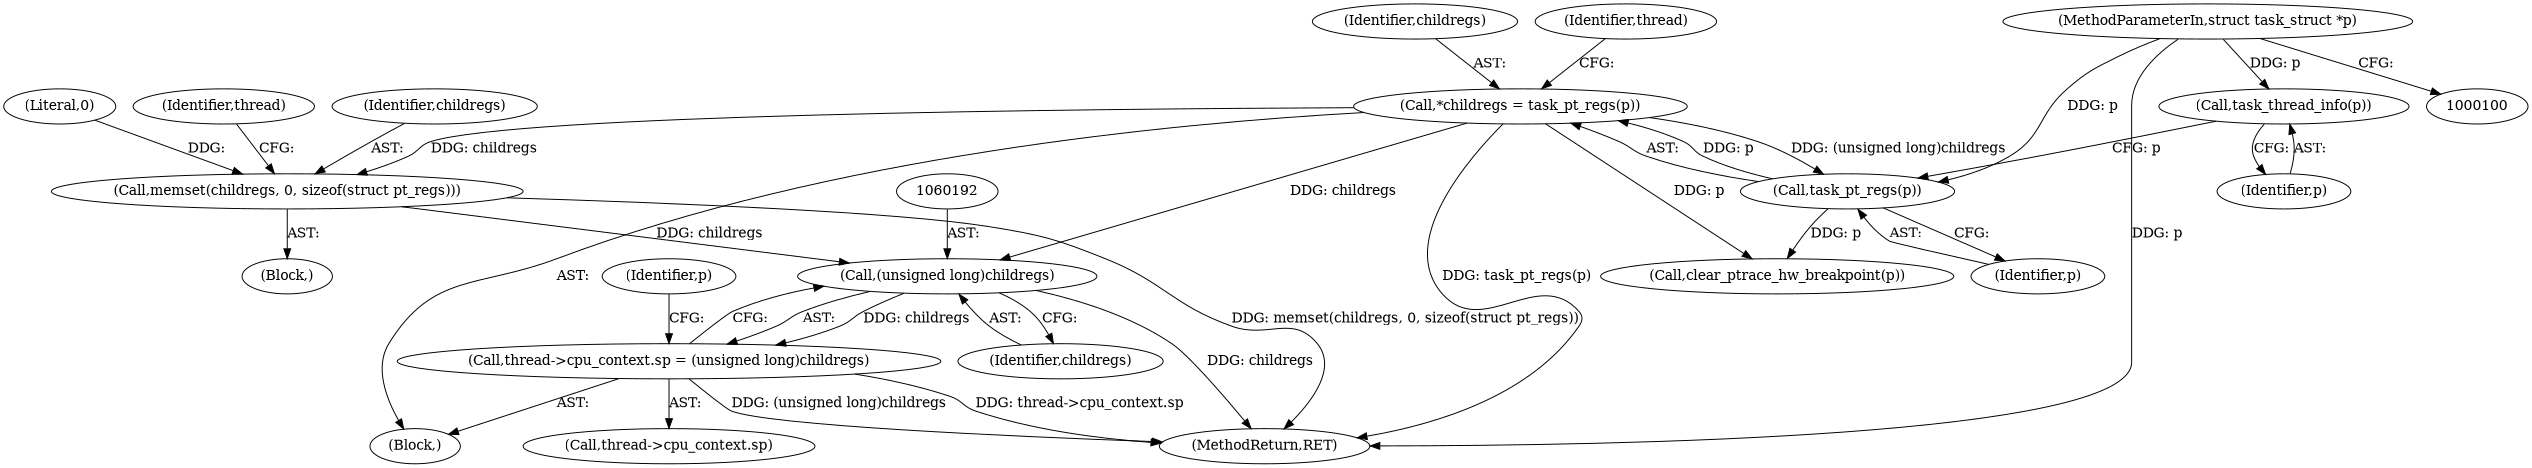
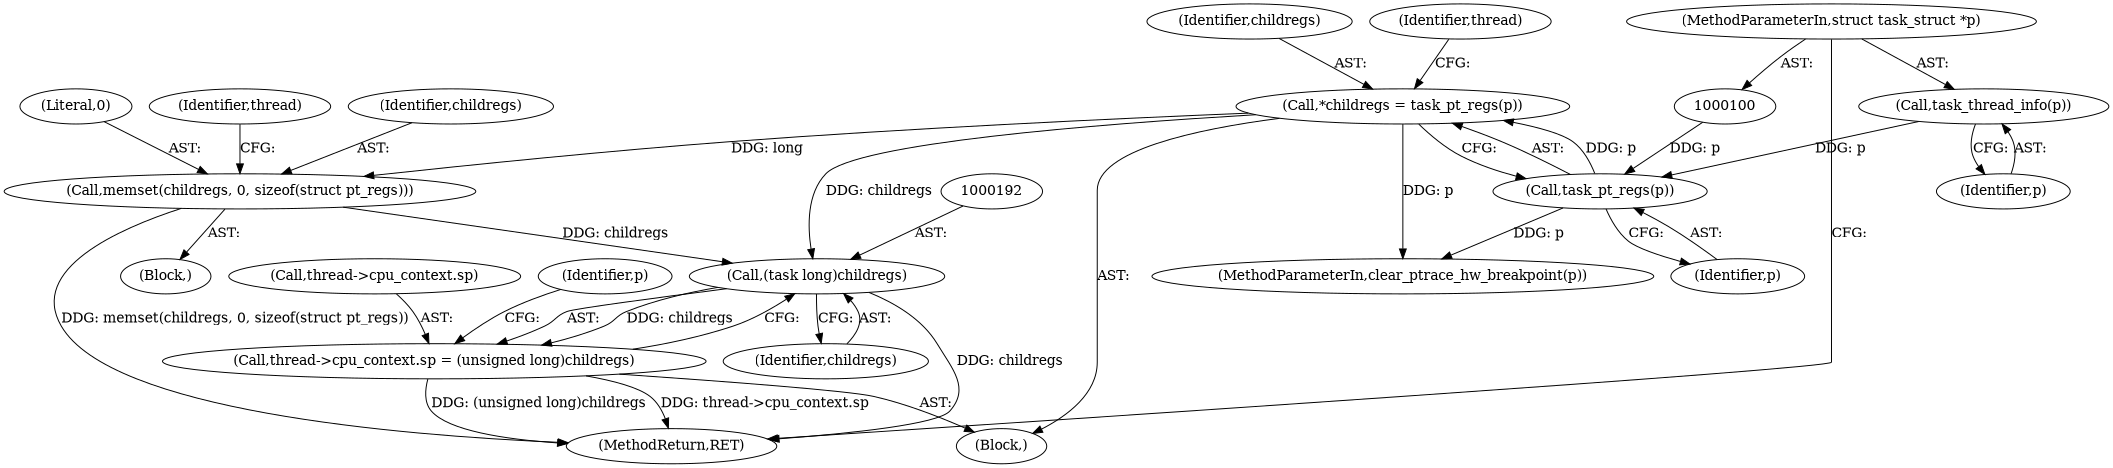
  digraph {
    n1 [label="(Call,memset(childregs, 0, sizeof(struct pt_regs)))"]
-   n2 [label="(Call,(unsigned long)childregs)"]
+   n2 [label="(Call,(task long)childregs)"]
    n3 [label="(Block,)"]
    n4 [label="(MethodReturn,RET)"]
    n5 [label="(Call,thread->cpu_context.sp = (unsigned long)childregs)"]
    n6 [label="(Identifier,childregs)"]
    n7 [label="(Call,*childregs = task_pt_regs(p))"]
    n8 [label="(Call,task_pt_regs(p))"]
    n9 [label="(Block,)"]
-   n10 [label="(Call,clear_ptrace_hw_breakpoint(p))"]
+   n10 [label="(MethodParameterIn,clear_ptrace_hw_breakpoint(p))"]
    n11 [label="(Identifier,p)"]
    n12 [label="(Call,task_thread_info(p))"]
    n13 [label="(Identifier,p)"]
    n14 [label="(MethodParameterIn,struct task_struct *p)"]
    1000100
    n16 [label="(Literal,0)"]
    n17 [label="(Call,thread->cpu_context.sp)"]
    n18 [label="(Identifier,childregs)"]
    n19 [label="(Identifier,thread)"]
    n20 [label="(Identifier,thread)"]
    n21 [label="(Identifier,childregs)"]
    n22 [label="(Identifier,p)"]
-   1000192 [label=1060192]
+   1000192
    n1 -> n2 [label="DDG: childregs"]
    n1 -> n3 [label="AST: "]
    n1 -> n4 [label="DDG: memset(childregs, 0, sizeof(struct pt_regs))"]
    n2 -> n4 [label="DDG: childregs"]
    n2 -> n5 [label="AST: "]
    n2 -> n5 [label="DDG: childregs"]
    n2 -> n6 [label="CFG: "]
    n5 -> n2 [label="CFG: "]
    n5 -> n4 [label="DDG: thread->cpu_context.sp"]
    n5 -> n4 [label="DDG: (unsigned long)childregs"]
    n5 -> n9 [label="AST: "]
    n6 -> n2 [label="AST: "]
-   n7 -> n1 [label="DDG: childregs"]
+   n7 -> n1 [label="DDG: long"]
    n7 -> n2 [label="DDG: childregs"]
-   n7 -> n4 [label="DDG: task_pt_regs(p)"]
-   n7 -> n8 [label="DDG: (unsigned long)childregs"]
+   n7 -> n8 [label="CFG: "]
    n7 -> n9 [label="AST: "]
    n7 -> n10 [label="DDG: p"]
    n8 -> n7 [label="AST: "]
    n8 -> n7 [label="DDG: p"]
    n8 -> n10 [label="DDG: p"]
    n8 -> n11 [label="CFG: "]
    n11 -> n8 [label="AST: "]
-   n12 -> n8 [label="CFG: p"]
+   n12 -> n8 [label="DDG: p"]
    n12 -> n13 [label="CFG: "]
    n13 -> n12 [label="AST: "]
-   n14 -> n4 [label="DDG: p"]
-   n14 -> n8 [label="DDG: p"]
-   n14 -> n12 [label="DDG: p"]
-   n14 -> 1000100 [label="CFG: "]
-   n16 -> n1 [label="DDG: "]
-   n5 -> n17 [label="AST: "]
+   n14 -> n4 [label="CFG: "]
+   1000100 -> n8 [label="DDG: p"]
+   n14 -> n12 [label="AST: "]
+   n14 -> 1000100 [label="AST: "]
+   n16 -> n1 [label="AST: "]
+   n17 -> n5 [label="AST: "]
    n18 -> n7 [label="AST: "]
    n19 -> n7 [label="CFG: "]
    n20 -> n1 [label="CFG: "]
    n21 -> n1 [label="AST: "]
    n22 -> n5 [label="CFG: "]
    1000192 -> n2 [label="AST: "]
  }
